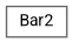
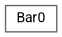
  digraph {
    rankdir=LR
    fontname=Roboto
-   n1 [color=grey40 fillcolor=white fontname=Roboto fontsize=10 height=0.2 label=Bar2 shape=box style=filled width=0.4]
+   n1 [color=grey40 fillcolor=white fontname=Roboto fontsize=10 height=0.2 label=Bar0 shape=box style=filled width=0.4]
  }
